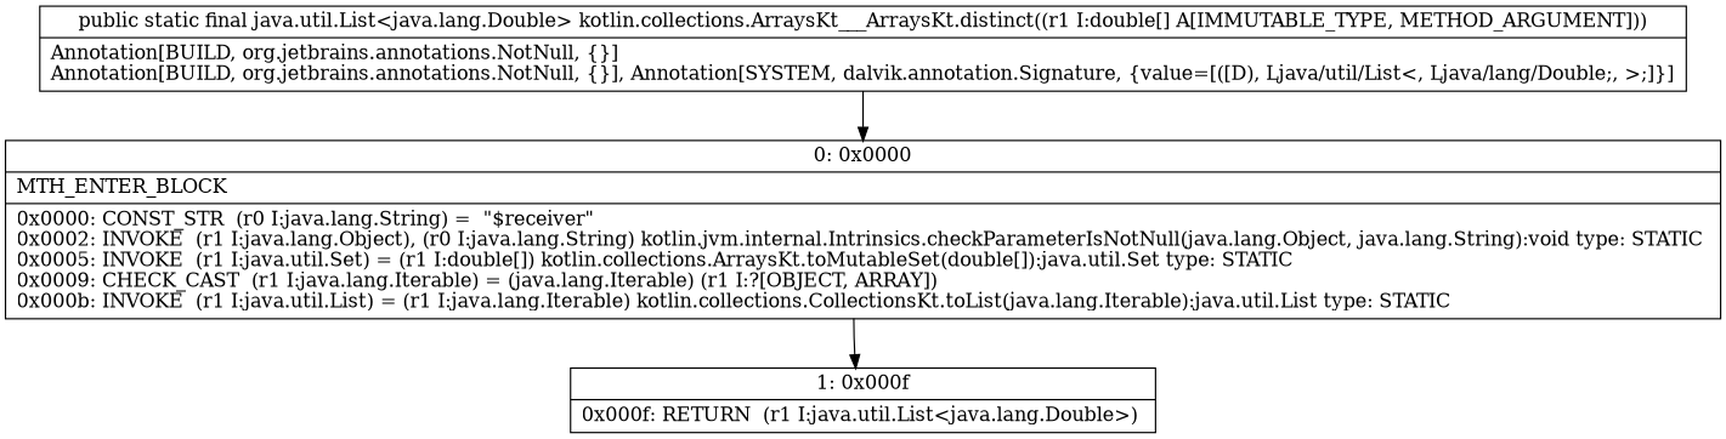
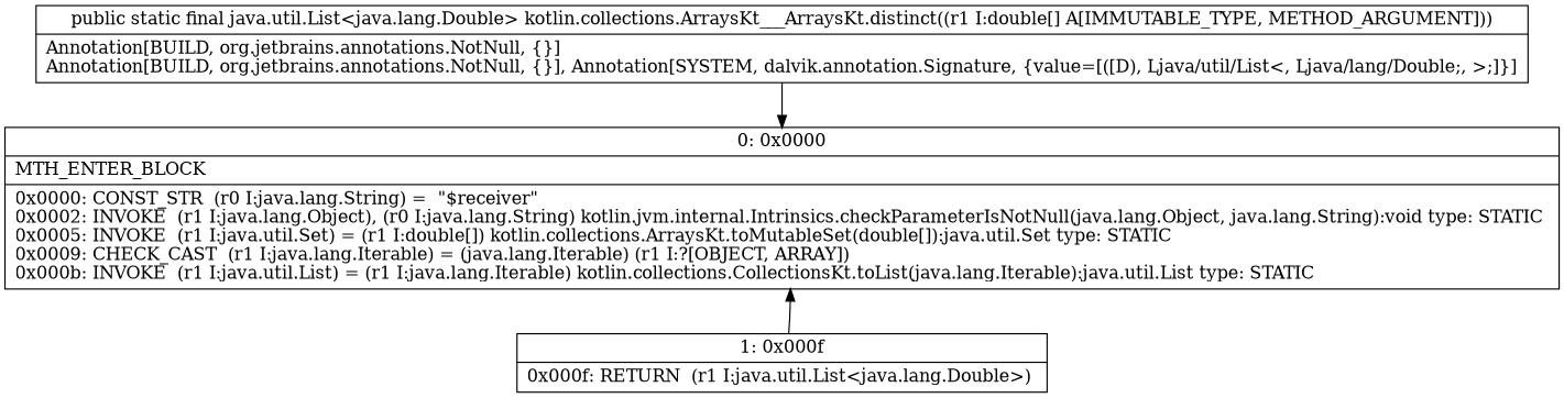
  digraph {
    node [shape=record]
    n1 [label="{0\:\ 0x0000|MTH_ENTER_BLOCK\l|0x0000: CONST_STR  (r0 I:java.lang.String) =  \"$receiver\" \l0x0002: INVOKE  (r1 I:java.lang.Object), (r0 I:java.lang.String) kotlin.jvm.internal.Intrinsics.checkParameterIsNotNull(java.lang.Object, java.lang.String):void type: STATIC \l0x0005: INVOKE  (r1 I:java.util.Set) = (r1 I:double[]) kotlin.collections.ArraysKt.toMutableSet(double[]):java.util.Set type: STATIC \l0x0009: CHECK_CAST  (r1 I:java.lang.Iterable) = (java.lang.Iterable) (r1 I:?[OBJECT, ARRAY]) \l0x000b: INVOKE  (r1 I:java.util.List) = (r1 I:java.lang.Iterable) kotlin.collections.CollectionsKt.toList(java.lang.Iterable):java.util.List type: STATIC \l}"]
    n2 [label="{1\:\ 0x000f|0x000f: RETURN  (r1 I:java.util.List\<java.lang.Double\>) \l}"]
    n3 [label="{public static final java.util.List\<java.lang.Double\> kotlin.collections.ArraysKt___ArraysKt.distinct((r1 I:double[] A[IMMUTABLE_TYPE, METHOD_ARGUMENT]))  | Annotation[BUILD, org.jetbrains.annotations.NotNull, \{\}]\lAnnotation[BUILD, org.jetbrains.annotations.NotNull, \{\}], Annotation[SYSTEM, dalvik.annotation.Signature, \{value=[([D), Ljava\/util\/List\<, Ljava\/lang\/Double;, \>;]\}]\l}"]
-   n1 -> n2
+   n2 -> n1
    n3 -> n1
  }
